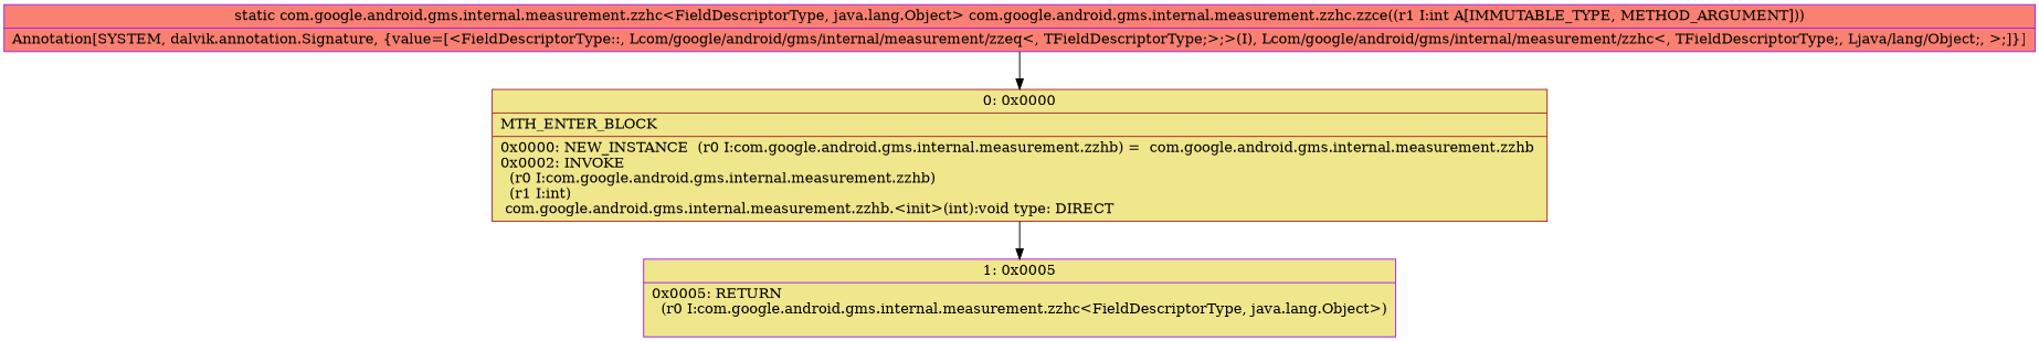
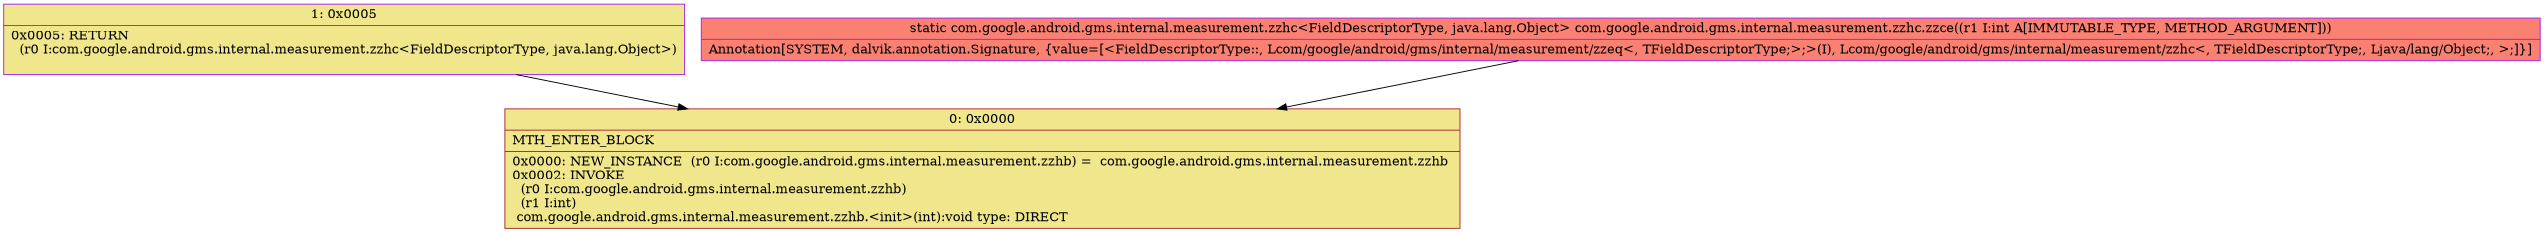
  digraph {
    node [shape=record style=filled fillcolor=khaki color=purple]
    n1 [label="{0\:\ 0x0000|MTH_ENTER_BLOCK\l|0x0000: NEW_INSTANCE  (r0 I:com.google.android.gms.internal.measurement.zzhb) =  com.google.android.gms.internal.measurement.zzhb \l0x0002: INVOKE  \l  (r0 I:com.google.android.gms.internal.measurement.zzhb)\l  (r1 I:int)\l com.google.android.gms.internal.measurement.zzhb.\<init\>(int):void type: DIRECT \l}" color=brown]
    n2 [label="{1\:\ 0x0005|0x0005: RETURN  \l  (r0 I:com.google.android.gms.internal.measurement.zzhc\<FieldDescriptorType, java.lang.Object\>)\l \l}"]
    n3 [label="{static com.google.android.gms.internal.measurement.zzhc\<FieldDescriptorType, java.lang.Object\> com.google.android.gms.internal.measurement.zzhc.zzce((r1 I:int A[IMMUTABLE_TYPE, METHOD_ARGUMENT]))  | Annotation[SYSTEM, dalvik.annotation.Signature, \{value=[\<FieldDescriptorType::, Lcom\/google\/android\/gms\/internal\/measurement\/zzeq\<, TFieldDescriptorType;\>;\>(I), Lcom\/google\/android\/gms\/internal\/measurement\/zzhc\<, TFieldDescriptorType;, Ljava\/lang\/Object;, \>;]\}]\l}" fillcolor=salmon]
-   n1 -> n2
+   n2 -> n1
    n3 -> n1
  }
